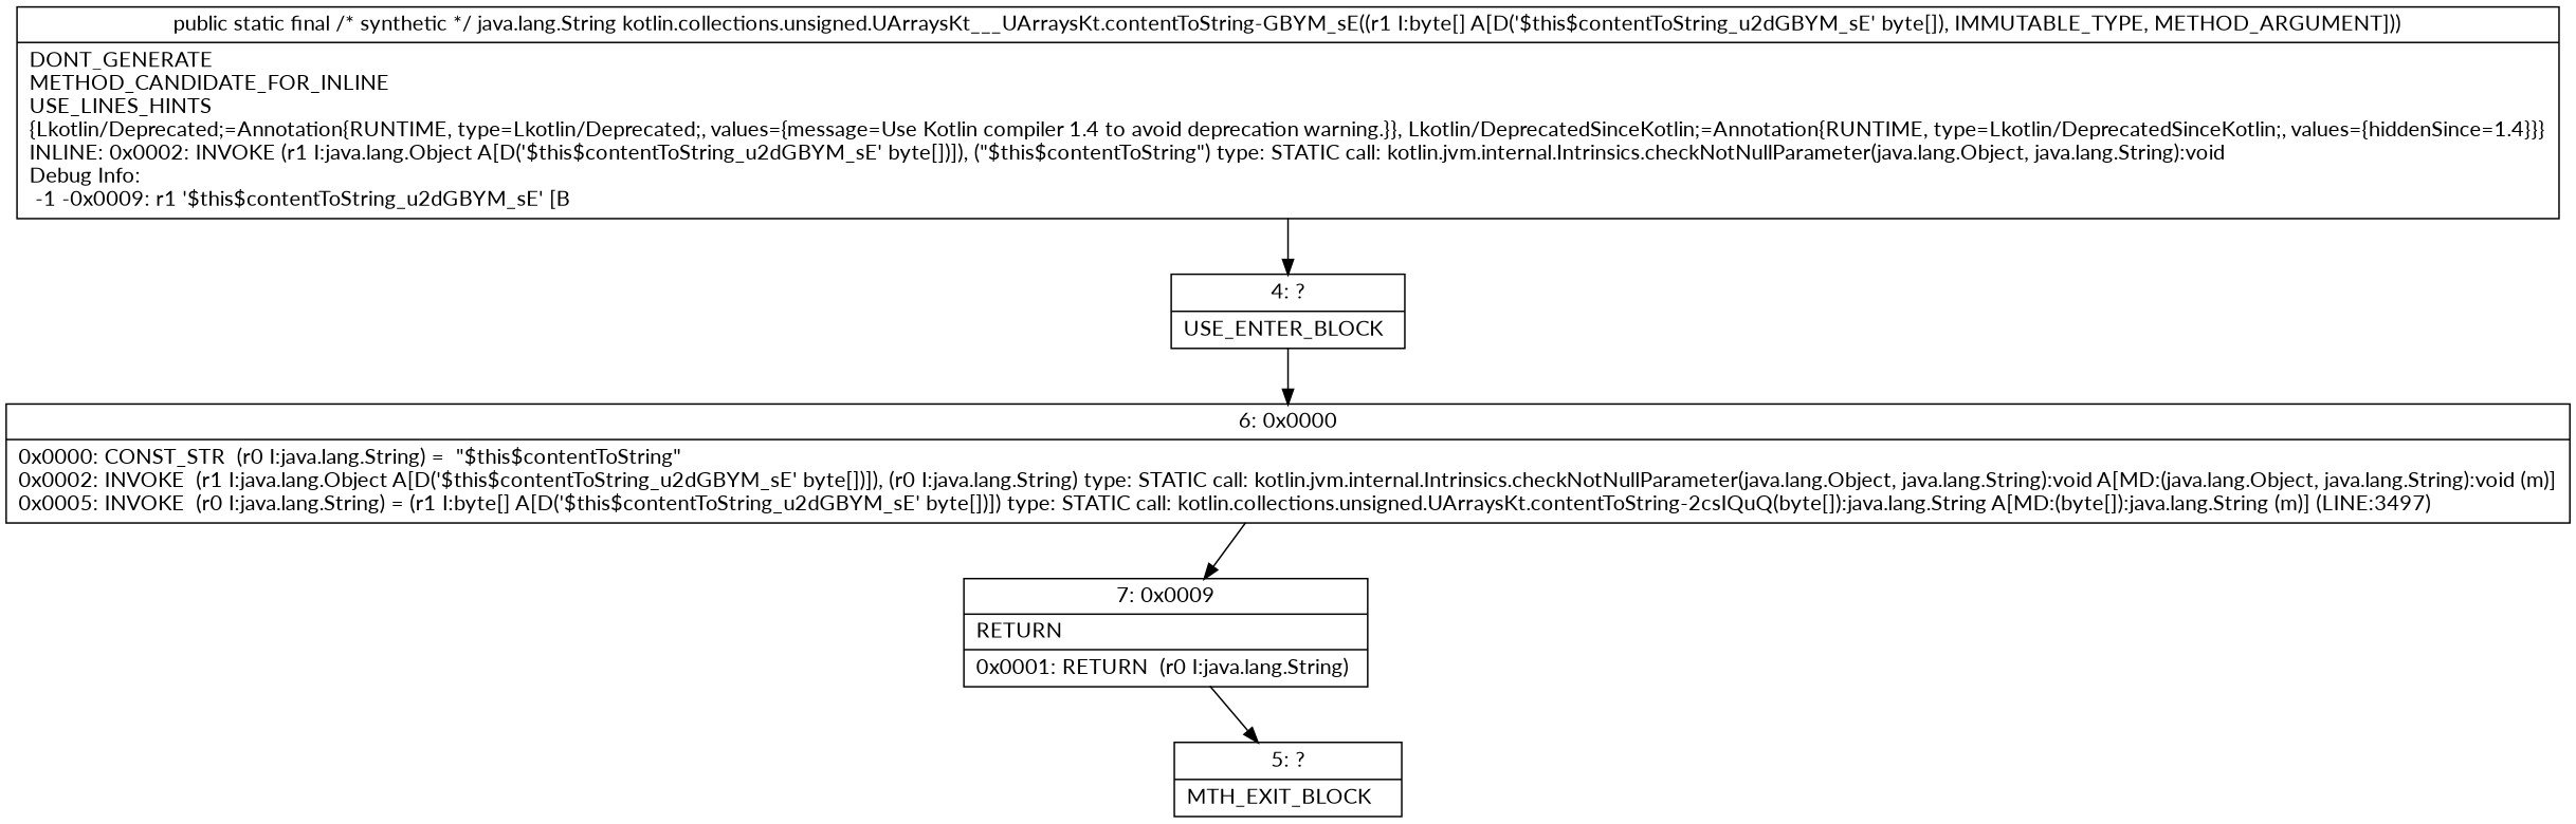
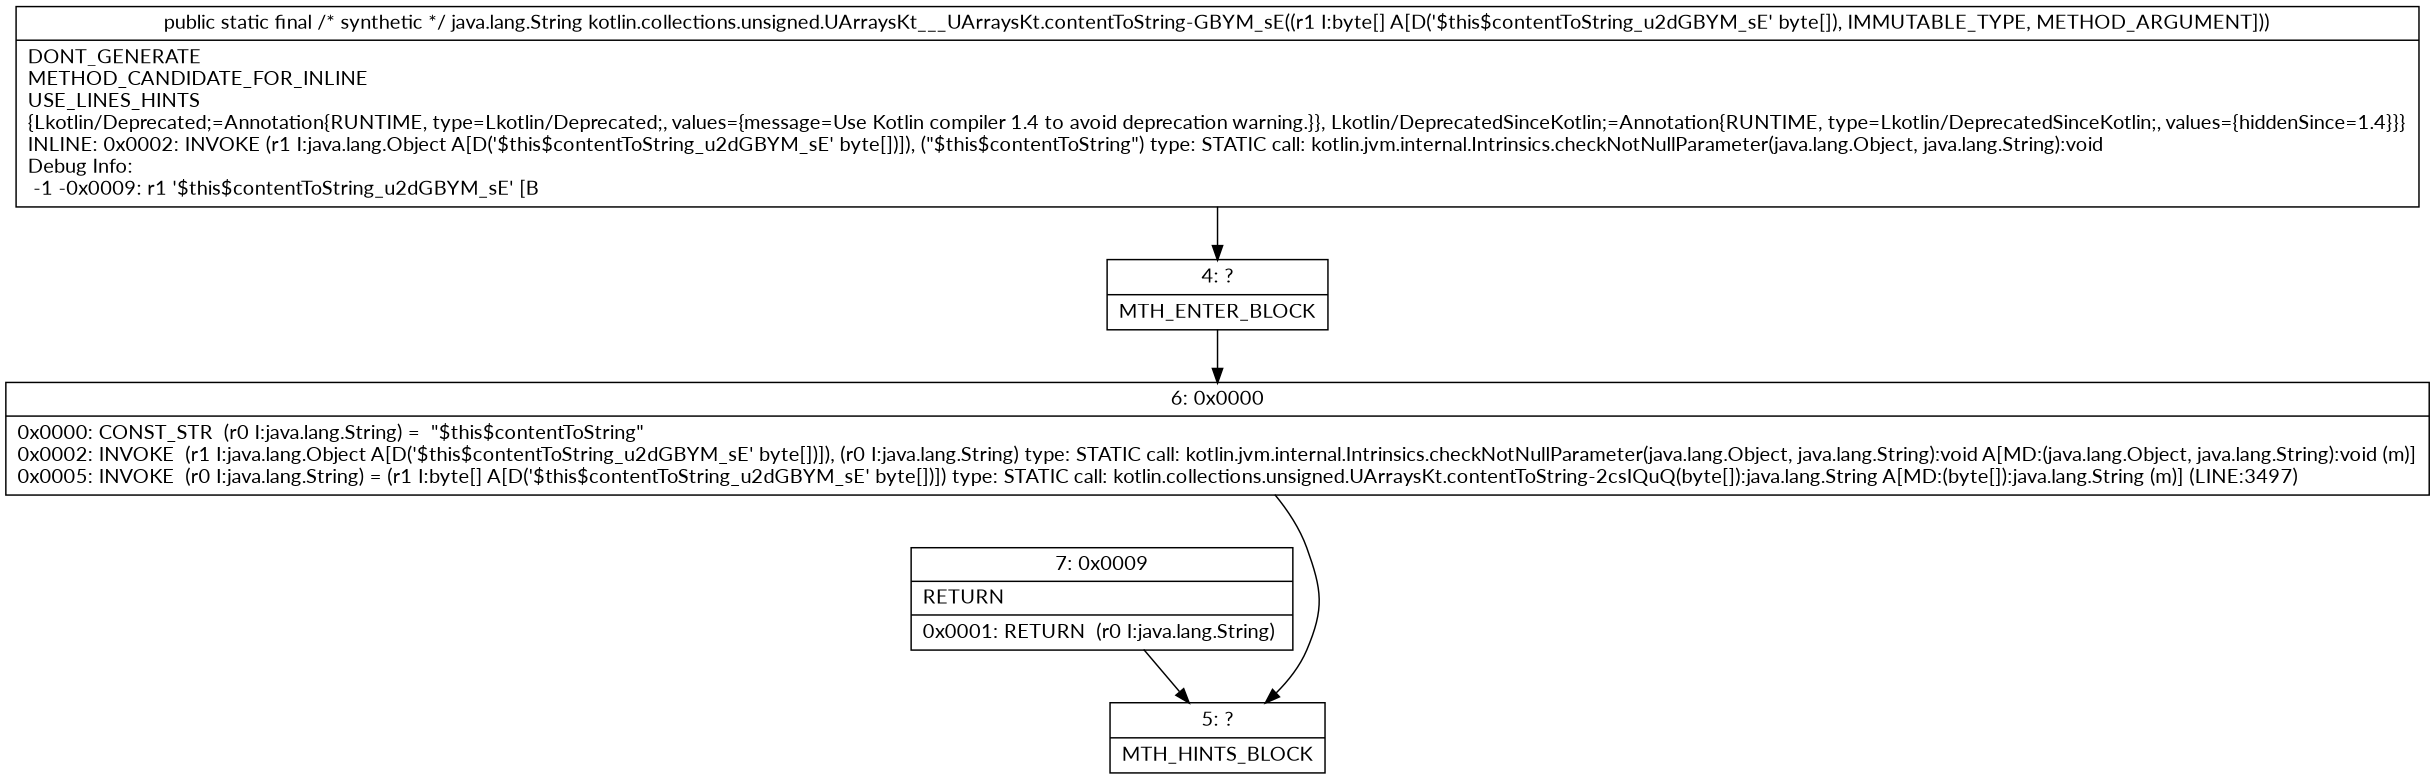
  digraph {
    fontname=Lato
    node [fontname=Lato shape=record]
    edge [fontname=Lato]
-   n1 [label="{4\:\ ?|USE_ENTER_BLOCK\l}"]
+   n1 [label="{4\:\ ?|MTH_ENTER_BLOCK\l}"]
    n2 [label="{6\:\ 0x0000|0x0000: CONST_STR  (r0 I:java.lang.String) =  \"$this$contentToString\" \l0x0002: INVOKE  (r1 I:java.lang.Object A[D('$this$contentToString_u2dGBYM_sE' byte[])]), (r0 I:java.lang.String) type: STATIC call: kotlin.jvm.internal.Intrinsics.checkNotNullParameter(java.lang.Object, java.lang.String):void A[MD:(java.lang.Object, java.lang.String):void (m)]\l0x0005: INVOKE  (r0 I:java.lang.String) = (r1 I:byte[] A[D('$this$contentToString_u2dGBYM_sE' byte[])]) type: STATIC call: kotlin.collections.unsigned.UArraysKt.contentToString\-2csIQuQ(byte[]):java.lang.String A[MD:(byte[]):java.lang.String (m)] (LINE:3497)\l}"]
    n3 [label="{7\:\ 0x0009|RETURN\l|0x0001: RETURN  (r0 I:java.lang.String) \l}"]
-   n4 [label="{5\:\ ?|MTH_EXIT_BLOCK\l}"]
+   n4 [label="{5\:\ ?|MTH_HINTS_BLOCK\l}"]
    n5 [label="{public static final \/* synthetic *\/ java.lang.String kotlin.collections.unsigned.UArraysKt___UArraysKt.contentToString\-GBYM_sE((r1 I:byte[] A[D('$this$contentToString_u2dGBYM_sE' byte[]), IMMUTABLE_TYPE, METHOD_ARGUMENT]))  | DONT_GENERATE\lMETHOD_CANDIDATE_FOR_INLINE\lUSE_LINES_HINTS\l\{Lkotlin\/Deprecated;=Annotation\{RUNTIME, type=Lkotlin\/Deprecated;, values=\{message=Use Kotlin compiler 1.4 to avoid deprecation warning.\}\}, Lkotlin\/DeprecatedSinceKotlin;=Annotation\{RUNTIME, type=Lkotlin\/DeprecatedSinceKotlin;, values=\{hiddenSince=1.4\}\}\}\lINLINE: 0x0002: INVOKE  (r1 I:java.lang.Object A[D('$this$contentToString_u2dGBYM_sE' byte[])]), (\"$this$contentToString\") type: STATIC call: kotlin.jvm.internal.Intrinsics.checkNotNullParameter(java.lang.Object, java.lang.String):void\lDebug Info:\l  \-1 \-0x0009: r1 '$this$contentToString_u2dGBYM_sE' [B\l}"]
    n1 -> n2
-   n2 -> n3
+   n2 -> n4
    n3 -> n4
    n5 -> n1
  }
